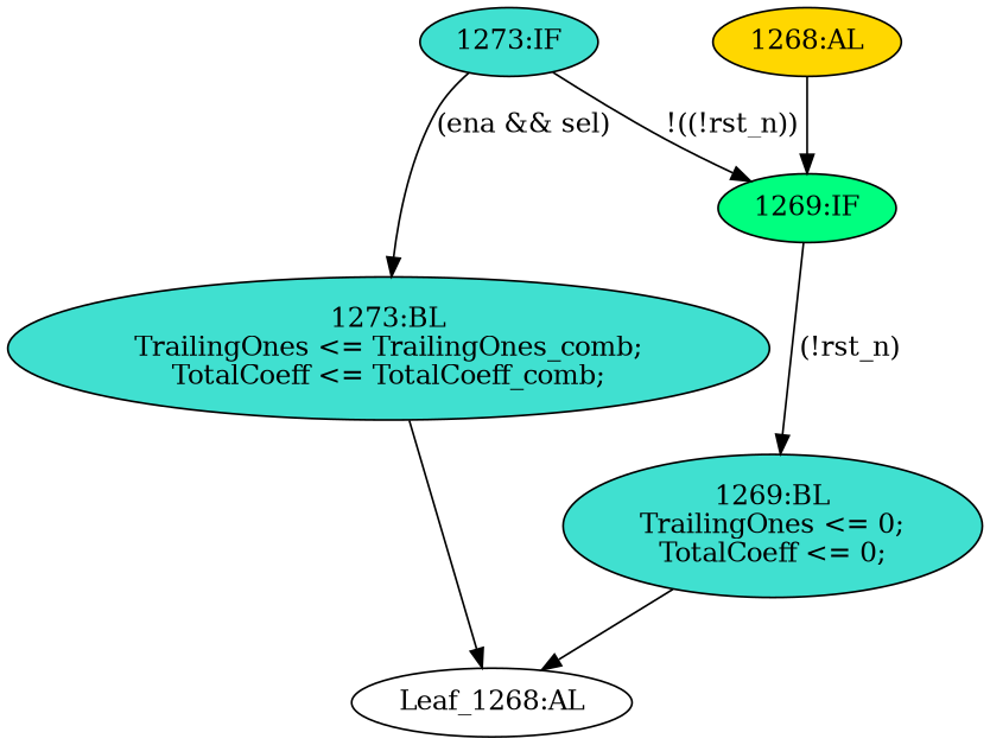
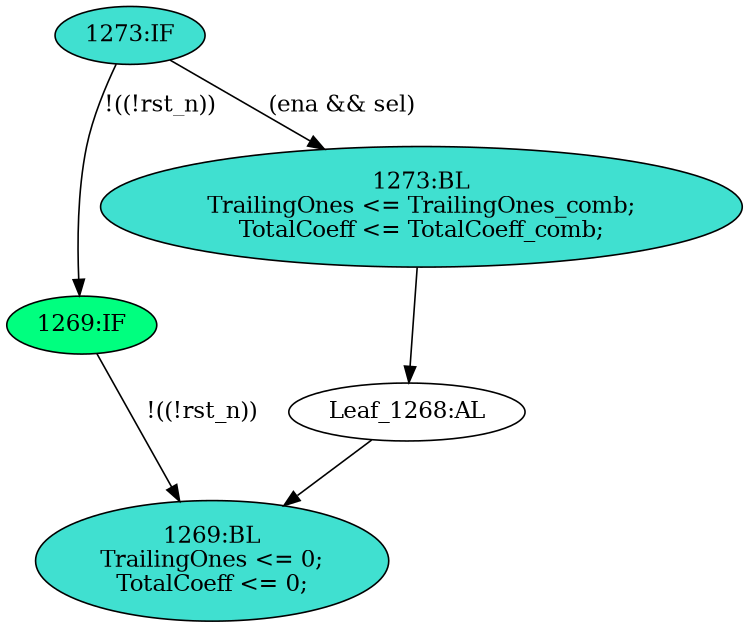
  strict digraph {
    node [fillcolor=turquoise statements="[]" style=filled typ=Block]
    edge [cond="[]" lineno=None]
    n1 [ast="<pyverilog.vparser.ast.Block object at 0x7f204c6e0150>" label="1269:BL\nTrailingOnes <= 0;\nTotalCoeff <= 0;" statements="[<pyverilog.vparser.ast.NonblockingSubstitution object at 0x7f204c6e0190>, <pyverilog.vparser.ast.NonblockingSubstitution object at 0x7f204c6e0310>]"]
    n2 [def_var="['TotalCoeff', 'TrailingOnes']" label="Leaf_1268:AL" fillcolor="" statements="" style="" typ=""]
-   n3 [ast="<pyverilog.vparser.ast.Always object at 0x7f204c6ddf50>" clk_sens=True fillcolor=gold label="1268:AL" sens="['clk', 'rst_n']" typ=Always use_var="['TrailingOnes_comb', 'ena', 'sel', 'TotalCoeff_comb', 'rst_n']"]
    n4 [ast="<pyverilog.vparser.ast.IfStatement object at 0x7f204c6e0110>" fillcolor=springgreen label="1269:IF" typ=IfStatement]
    n5 [ast="<pyverilog.vparser.ast.IfStatement object at 0x7f204cddfa50>" label="1273:IF" typ=IfStatement]
    n6 [ast="<pyverilog.vparser.ast.Block object at 0x7f204c598dd0>" label="1273:BL\nTrailingOnes <= TrailingOnes_comb;\nTotalCoeff <= TotalCoeff_comb;" statements="[<pyverilog.vparser.ast.NonblockingSubstitution object at 0x7f204c5987d0>, <pyverilog.vparser.ast.NonblockingSubstitution object at 0x7f204c6ddcd0>]"]
-   n1 -> n2
-   n3 -> n4
-   n4 -> n1 [cond="['rst_n']" label="(!rst_n)" lineno=1269]
+   n2 -> n1
+   n4 -> n1 [cond="['rst_n']" label="!((!rst_n))" lineno=1269]
    n5 -> n4 [cond="['rst_n']" label="!((!rst_n))" lineno=1269]
    n5 -> n6 [cond="['ena', 'sel']" label="(ena && sel)" lineno=1273]
    n6 -> n2
  }
